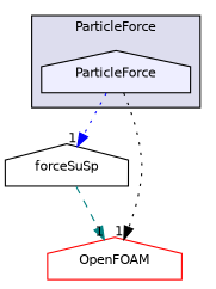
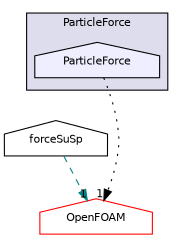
  digraph {
    compound=true
    node [fontname=Helvetica fontsize=10 shape=house]
    edge [headlabel=1 labeldistance=1.5 labelfontname=Helvetica labelfontsize=10 style=dotted]
    n1 [fillcolor="#eeeeff" label=ParticleForce pencolor=black style=filled]
    n2 [label=forceSuSp]
    n3 [color=red label=OpenFOAM]
    subgraph cluster_1 {
      bgcolor="#ddddee"
      fontname=Helvetica
      fontsize=10
      label=ParticleForce
      pencolor=black
      n1
    }
-   n1 -> n2 [color=blue]
    n1 -> n3 [color=black]
    n2 -> n3 [color=teal style=dashed]
  }
